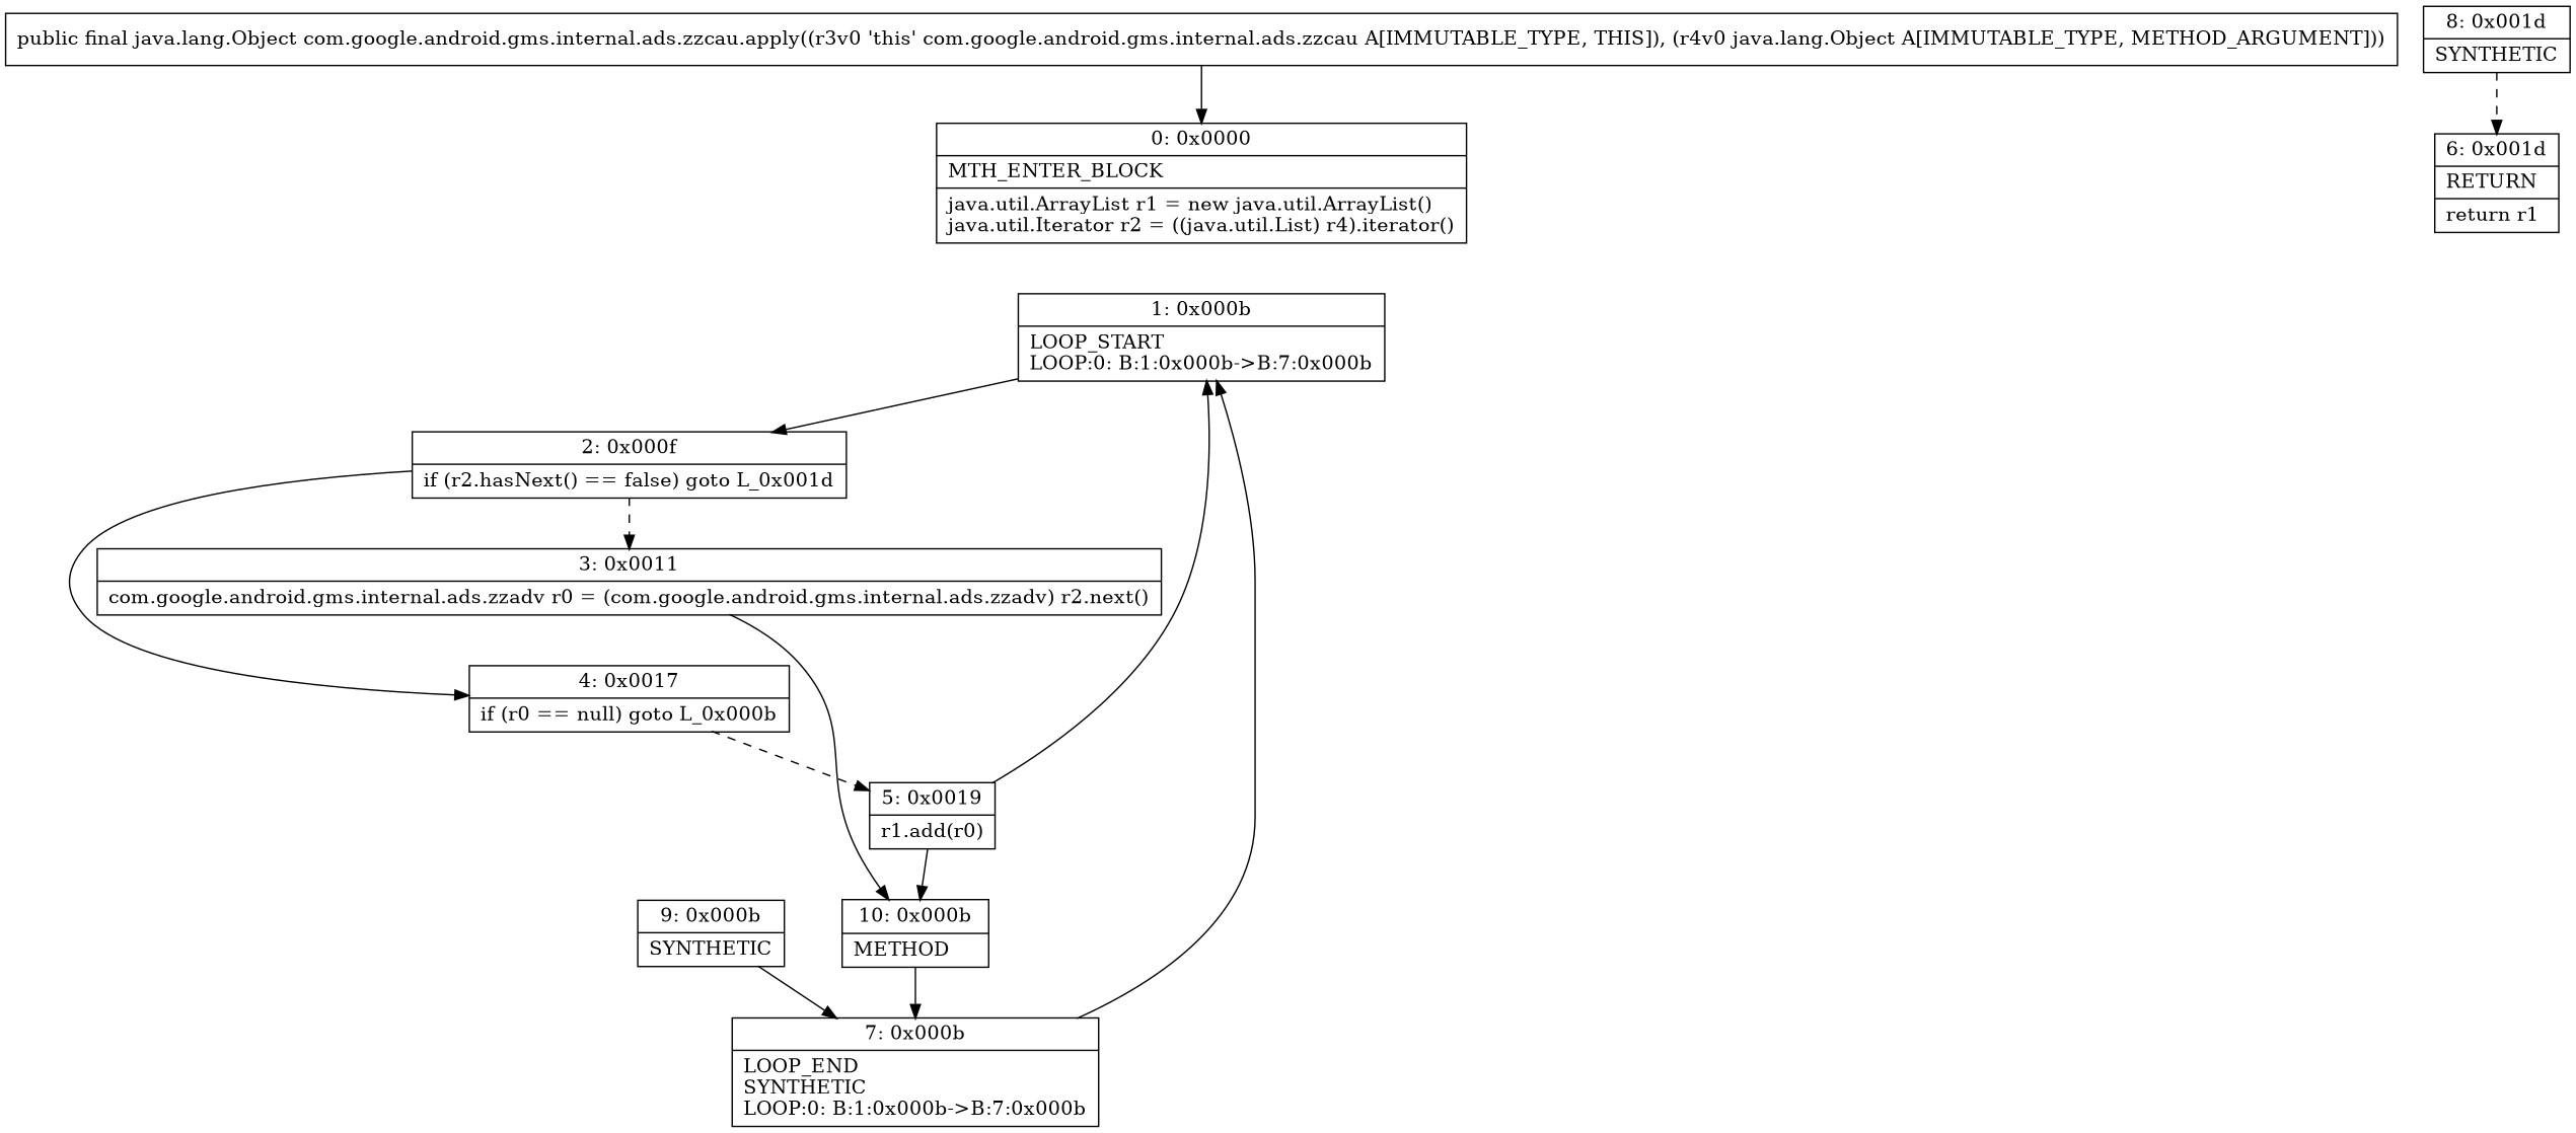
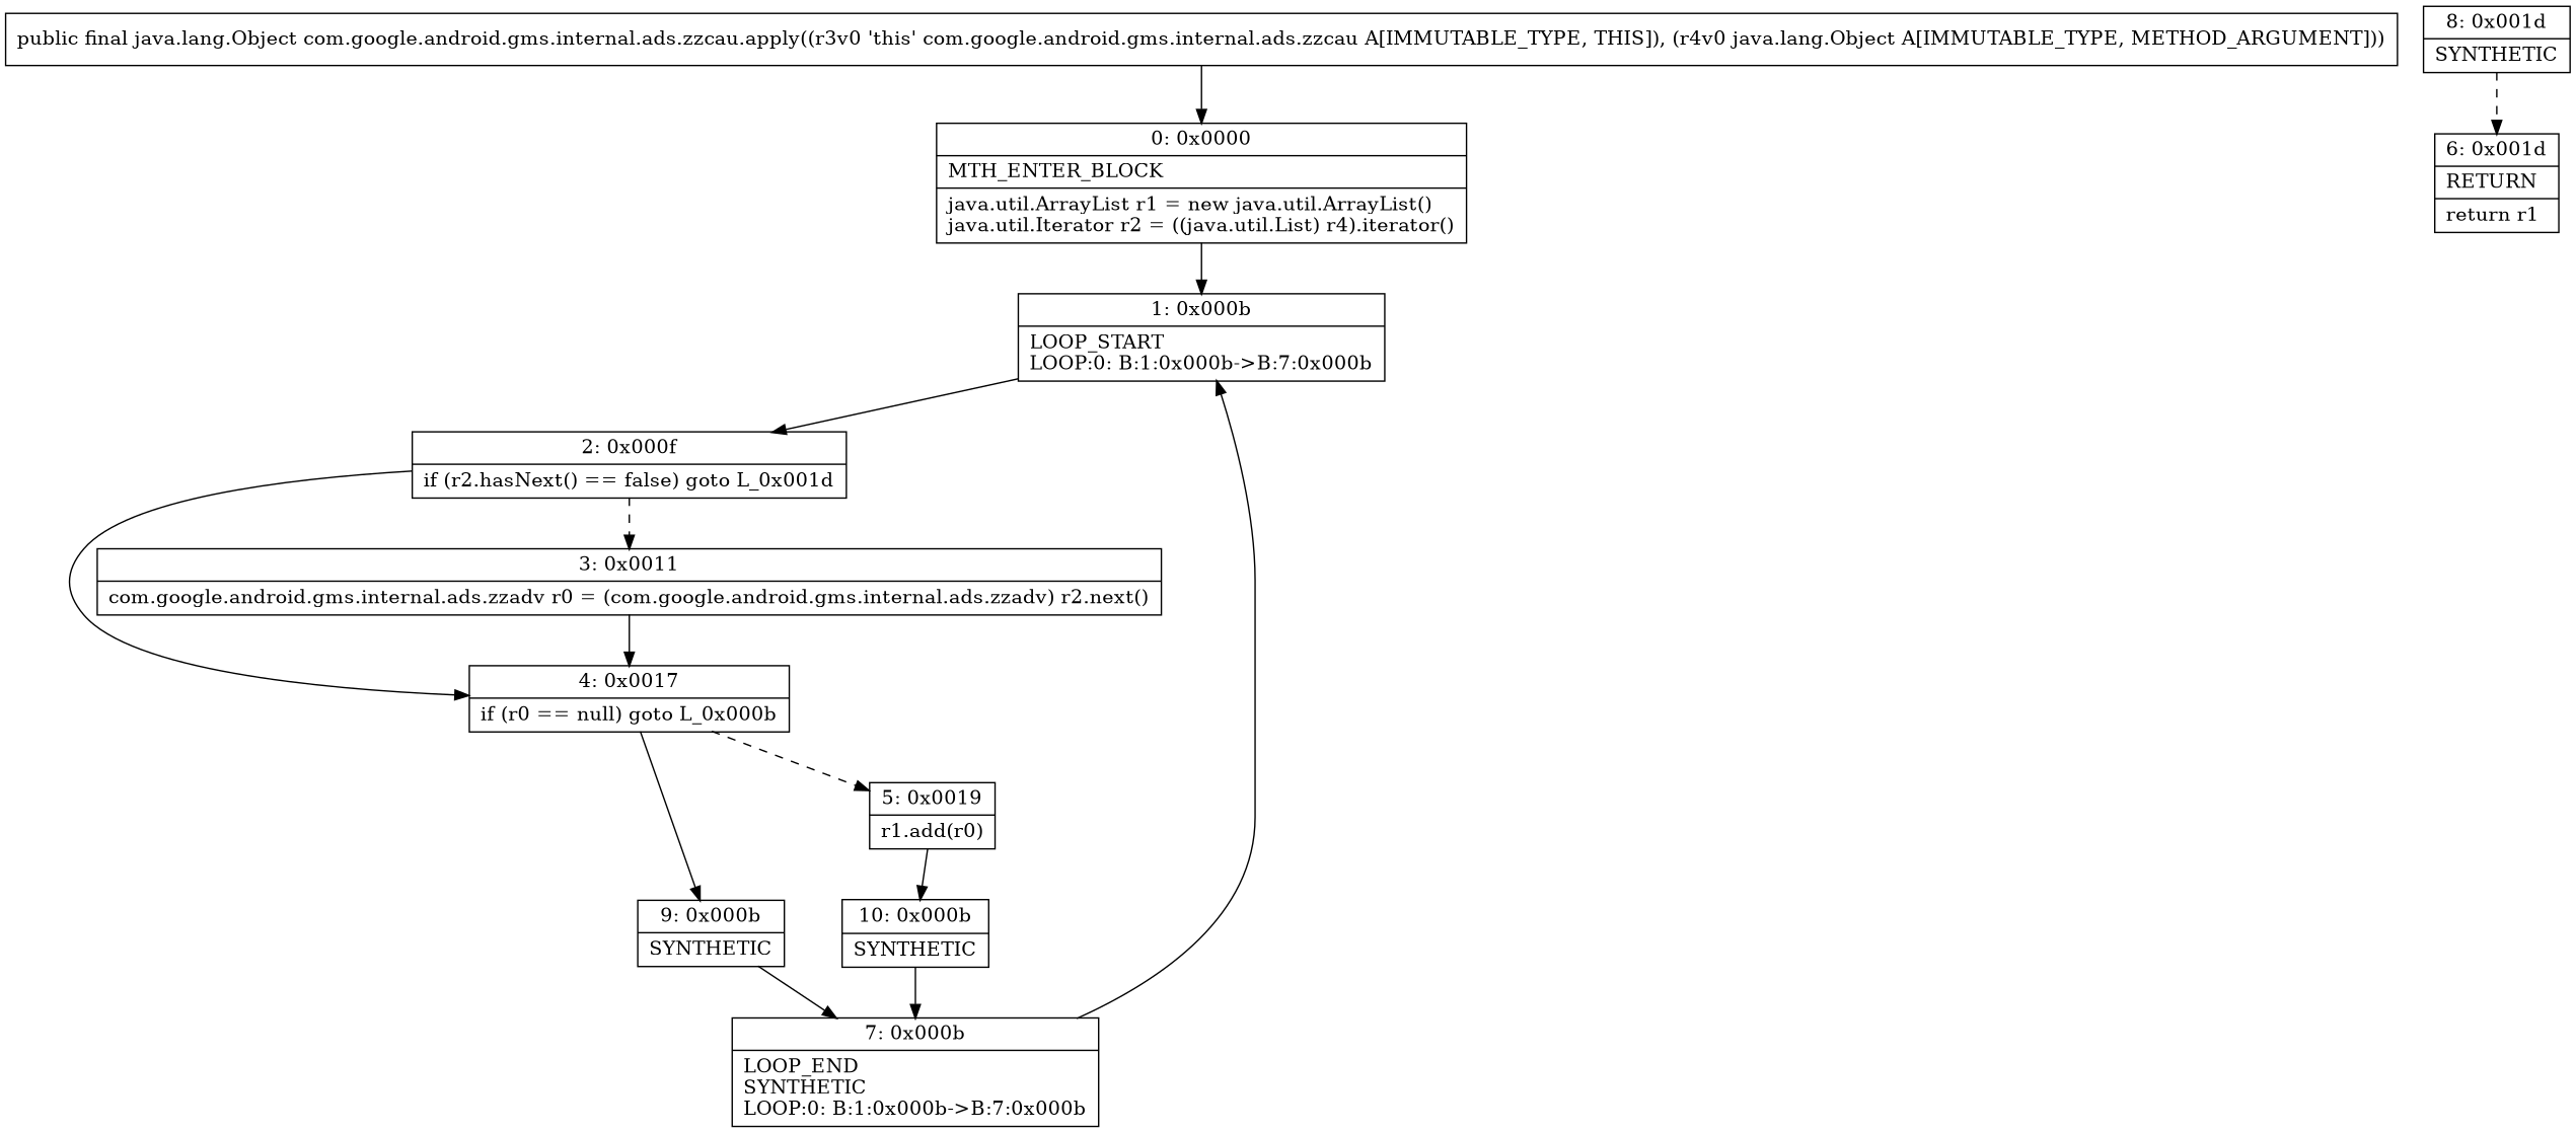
  digraph {
    fontname="DejaVu Serif"
    node [fontname="DejaVu Serif" shape=record]
    edge [fontname="DejaVu Serif"]
    n1 [label="{0\:\ 0x0000|MTH_ENTER_BLOCK\l|java.util.ArrayList r1 = new java.util.ArrayList()\ljava.util.Iterator r2 = ((java.util.List) r4).iterator()\l}"]
    n2 [label="{1\:\ 0x000b|LOOP_START\lLOOP:0: B:1:0x000b\-\>B:7:0x000b\l}"]
    n3 [label="{2\:\ 0x000f|if (r2.hasNext() == false) goto L_0x001d\l}"]
    n4 [label="{3\:\ 0x0011|com.google.android.gms.internal.ads.zzadv r0 = (com.google.android.gms.internal.ads.zzadv) r2.next()\l}"]
    n5 [label="{4\:\ 0x0017|if (r0 == null) goto L_0x000b\l}"]
    n6 [label="{8\:\ 0x001d|SYNTHETIC\l}"]
    n7 [label="{6\:\ 0x001d|RETURN\l|return r1\l}"]
    n8 [label="{5\:\ 0x0019|r1.add(r0)\l}"]
    n9 [label="{9\:\ 0x000b|SYNTHETIC\l}"]
-   n10 [label="{10\:\ 0x000b|METHOD\l}"]
+   n10 [label="{10\:\ 0x000b|SYNTHETIC\l}"]
    n11 [label="{7\:\ 0x000b|LOOP_END\lSYNTHETIC\lLOOP:0: B:1:0x000b\-\>B:7:0x000b\l}"]
    n12 [label="{public final java.lang.Object com.google.android.gms.internal.ads.zzcau.apply((r3v0 'this' com.google.android.gms.internal.ads.zzcau A[IMMUTABLE_TYPE, THIS]), (r4v0 java.lang.Object A[IMMUTABLE_TYPE, METHOD_ARGUMENT])) }"]
-   n8 -> n2
+   n1 -> n2
    n2 -> n3
    n3 -> n4 [style=dashed]
    n3 -> n5
-   n4 -> n10
+   n4 -> n5
    n5 -> n8 [style=dashed]
+   n5 -> n9
    n6 -> n7 [style=dashed]
    n8 -> n10
    n9 -> n11
    n10 -> n11
    n11 -> n2
    n12 -> n1
  }
